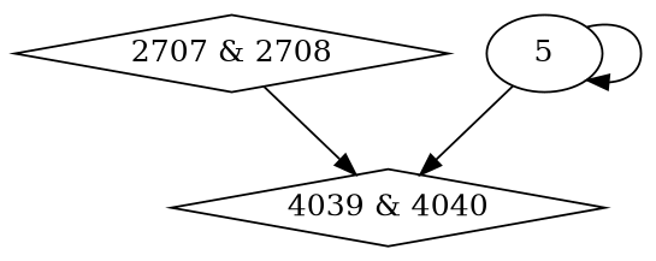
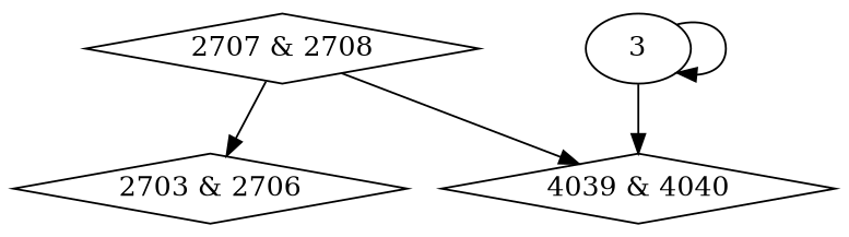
  digraph {
    node [shape=diamond]
+   n1 [label="2703 & 2706"]
    n2 [label="2707 & 2708"]
    n3 [label="4039 & 4040"]
-   3 [label=5 shape=""]
+   3 [shape=""]
+   n2 -> n1
    n2 -> n3
    3 -> n3
    3 -> 3
  }
